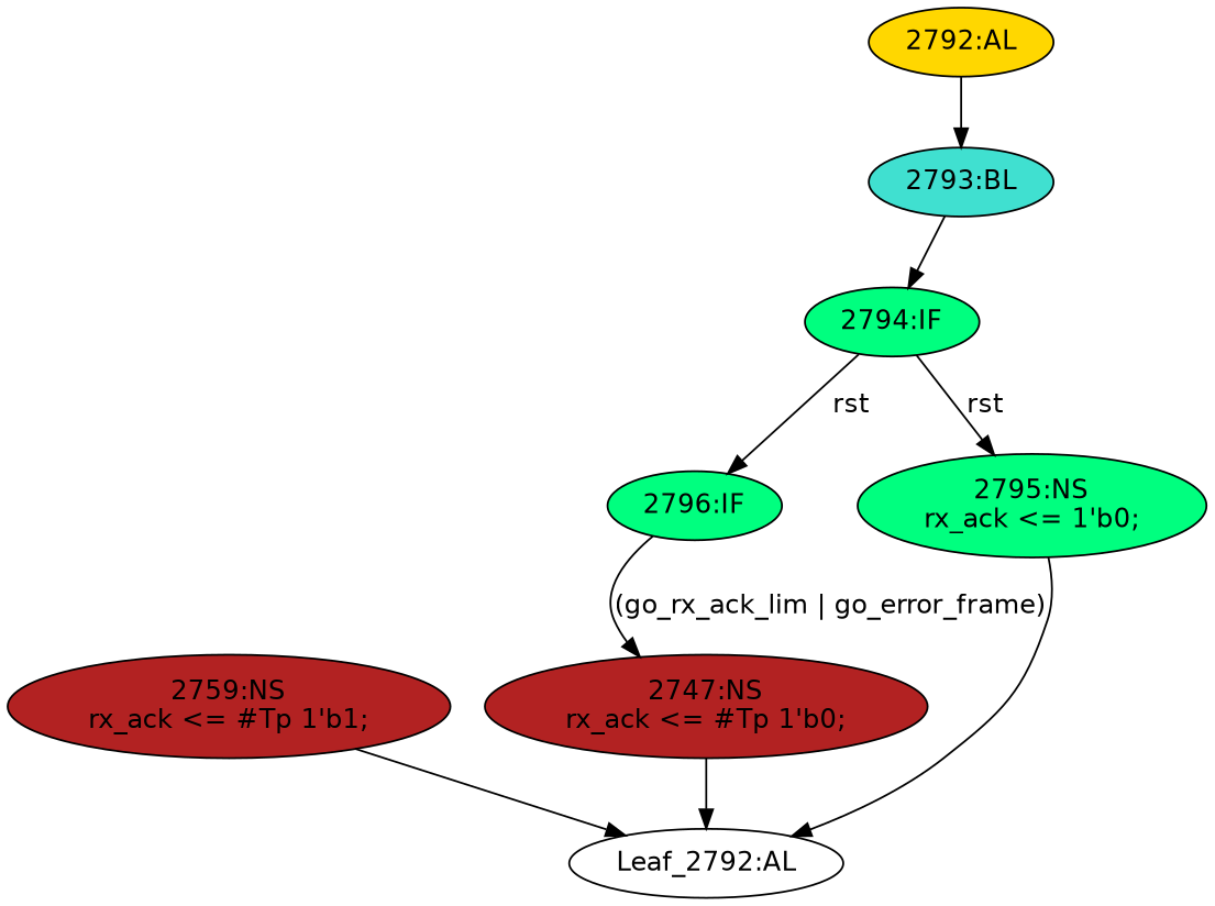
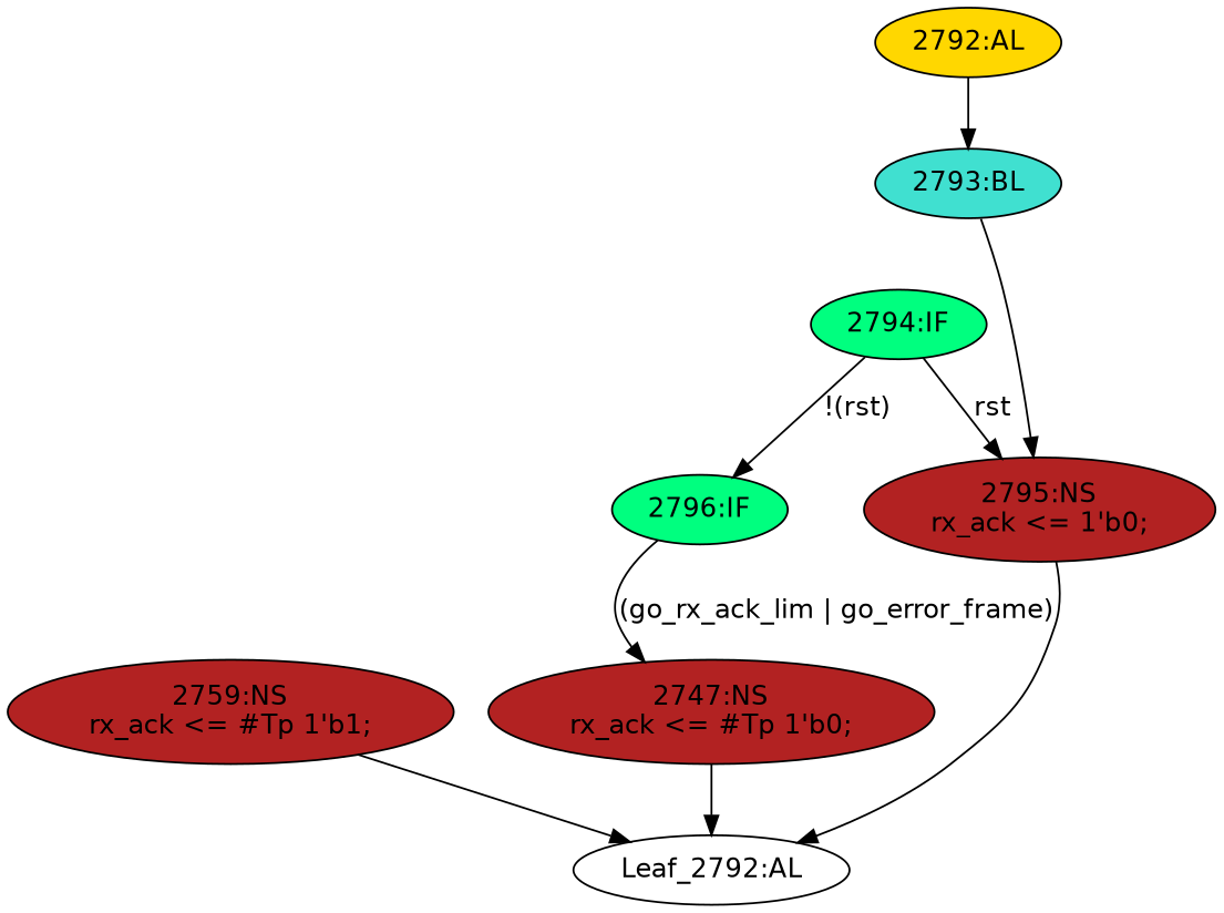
  strict digraph {
    fontname="DejaVu Sans"
    node [fillcolor=firebrick fontname="DejaVu Sans" statements="[]" style=filled typ=NonblockingSubstitution]
    edge [cond="[]" fontname="DejaVu Sans" lineno=None]
    n1 [ast="<pyverilog.vparser.ast.NonblockingSubstitution object at 0x7f44f6933510>" label="2759:NS\nrx_ack <= #Tp 1'b1;" statements="[<pyverilog.vparser.ast.NonblockingSubstitution object at 0x7f44f6933510>]"]
    n2 [def_var="['rx_ack']" label="Leaf_2792:AL" fillcolor="" statements="" style="" typ=""]
    n3 [ast="<pyverilog.vparser.ast.NonblockingSubstitution object at 0x7f44f6933710>" label="2747:NS\nrx_ack <= #Tp 1'b0;" statements="[<pyverilog.vparser.ast.NonblockingSubstitution object at 0x7f44f6933710>]"]
    n4 [ast="<pyverilog.vparser.ast.Block object at 0x7f44f69338d0>" fillcolor=turquoise label="2793:BL" typ=Block]
    n5 [ast="<pyverilog.vparser.ast.IfStatement object at 0x7f44f6933910>" fillcolor=springgreen label="2794:IF" typ=IfStatement]
-   n6 [ast="<pyverilog.vparser.ast.NonblockingSubstitution object at 0x7f44f6933ad0>" fillcolor=springgreen label="2795:NS\nrx_ack <= 1'b0;" statements="[<pyverilog.vparser.ast.NonblockingSubstitution object at 0x7f44f6933ad0>]"]
+   n6 [ast="<pyverilog.vparser.ast.NonblockingSubstitution object at 0x7f44f6933ad0>" label="2795:NS\nrx_ack <= 1'b0;" statements="[<pyverilog.vparser.ast.NonblockingSubstitution object at 0x7f44f6933ad0>]"]
    n7 [ast="<pyverilog.vparser.ast.IfStatement object at 0x7f44f6933950>" fillcolor=springgreen label="2796:IF" typ=IfStatement]
    n8 [ast="<pyverilog.vparser.ast.Always object at 0x7f44f6933c50>" clk_sens=True fillcolor=gold label="2792:AL" sens="['clk', 'rst']" typ=Always use_var="['rst', 'go_rx_ack', 'go_error_frame', 'go_rx_ack_lim']"]
    n1 -> n2
    n3 -> n2
-   n4 -> n5
+   n4 -> n6
    n5 -> n6 [cond="['rst']" label=rst lineno=2794]
-   n5 -> n7 [cond="['rst']" label=rst lineno=2794]
+   n5 -> n7 [cond="['rst']" label="!(rst)" lineno=2794]
    n6 -> n2
    n7 -> n3 [cond="['go_rx_ack_lim', 'go_error_frame']" label="(go_rx_ack_lim | go_error_frame)" lineno=2796]
    n8 -> n4
  }
